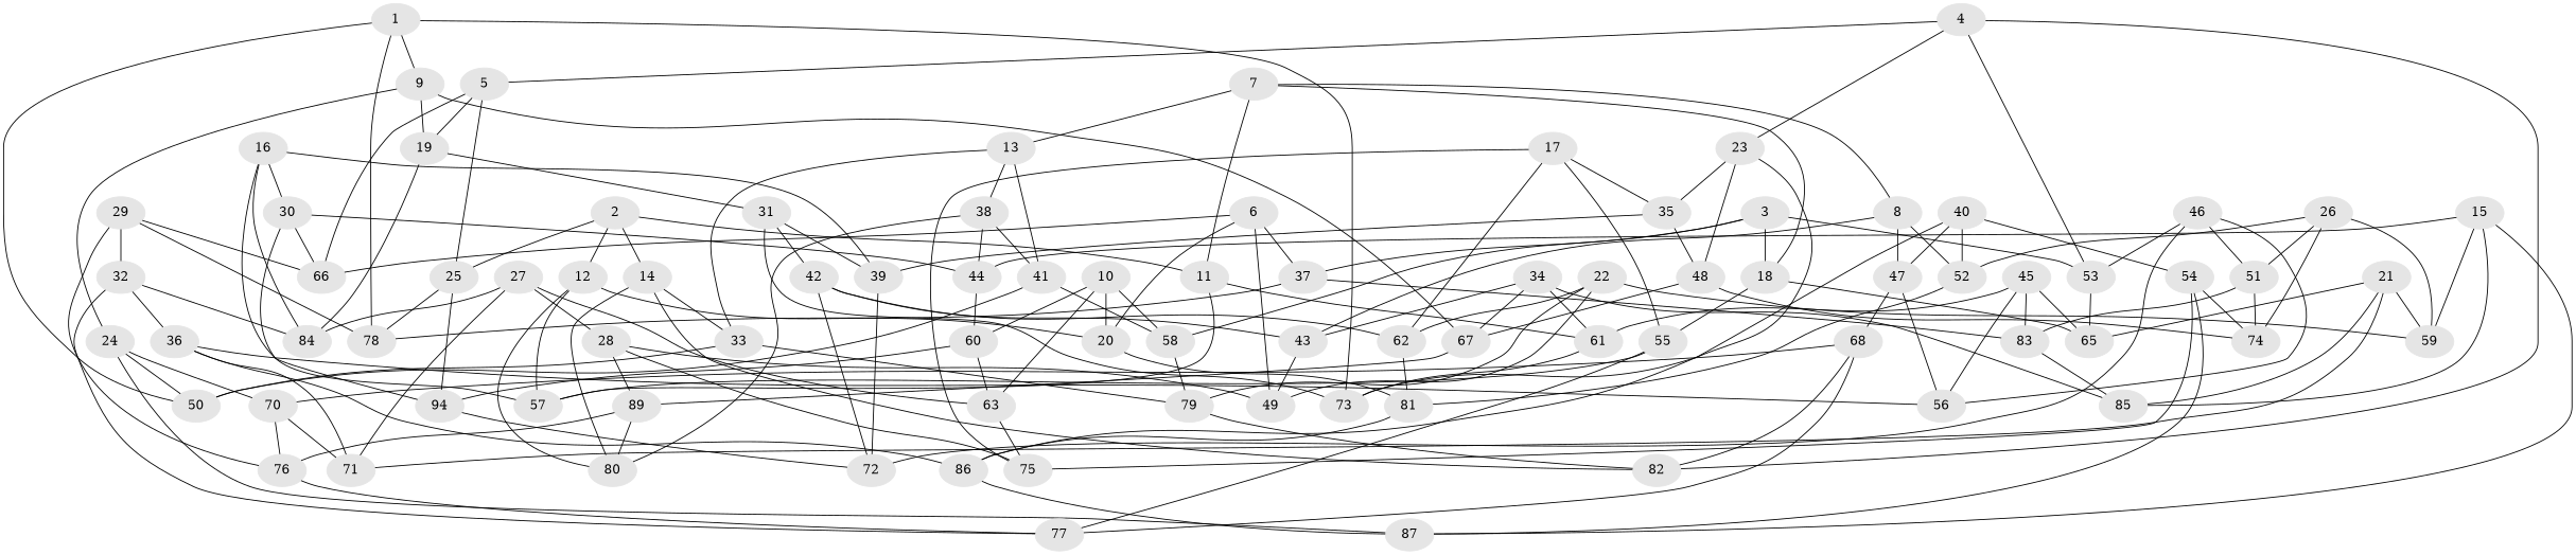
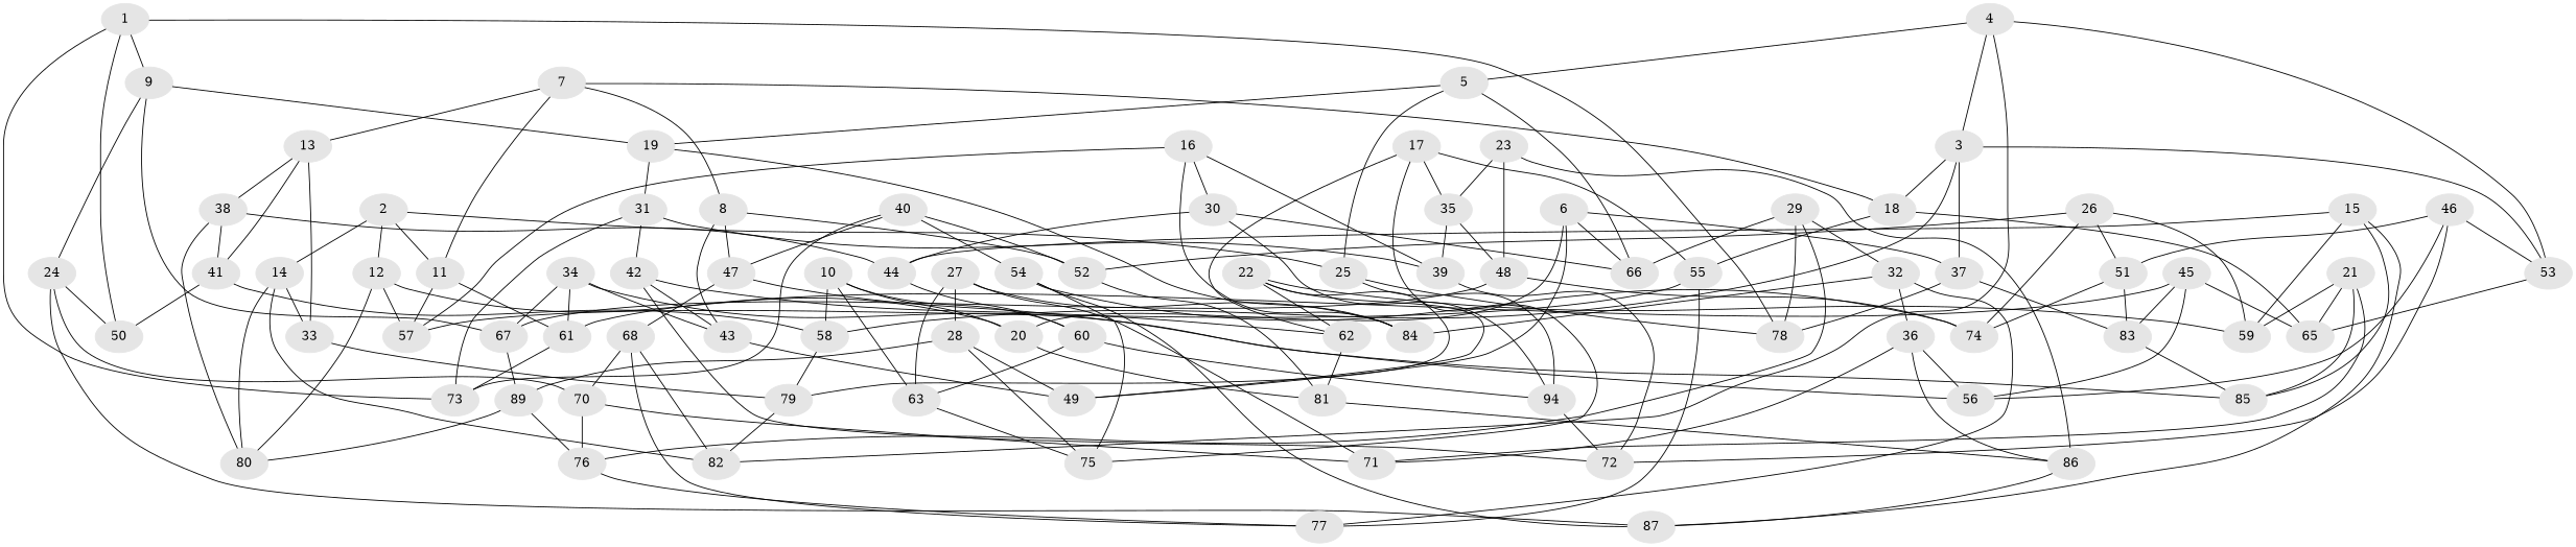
  graph {
    node [color=gray90 style=filled]
    1
    9
    50
    73
    78
    19
    24
    67
    2
    11
    12
    14
    25
    57
    61
    20
    80
    82
    33
    n20 [label=94]
    3
    18
    37
    53
    58
    55
    65
    83
    79
    4
    5
    23
    66
    35
    48
    86
    84
    31
    6
    49
    81
    7
    8
    13
    43
    47
    52
    38
    41
    56
    68
    87
    70
    n54 [label=89]
    10
    60
    63
    75
    44
    15
    59
    85
    16
    30
    39
    72
    17
    62
    77
    42
    21
    71
    22
    74
    76
    26
    51
    27
    28
    29
    32
    36
    34
    40
    54
    45
    46
    1 -- 9
    1 -- 50
    1 -- 73
    1 -- 78
    9 -- 19
    9 -- 24
    9 -- 67
    19 -- 84
    19 -- 31
    24 -- 50
    24 -- 87
    24 -- 70
    67 -- n54
    2 -- 11
    2 -- 12
    2 -- 14
    2 -- 25
    11 -- 57
    11 -- 61
    12 -- 57
    12 -- 20
    12 -- 80
    14 -- 80
    14 -- 82
    14 -- 33
    25 -- 78
    25 -- n20
    61 -- 73
    20 -- 81
-   33 -- 50
    33 -- 79
    n20 -- 72
    3 -- 18
    3 -- 37
    3 -- 53
    3 -- 58
    18 -- 55
    18 -- 65
    37 -- 78
    37 -- 83
    53 -- 65
    58 -- 79
    55 -- 57
    55 -- 77
    83 -- 85
    79 -- 82
    4 -- 82
    4 -- 53
    4 -- 5
-   4 -- 23
+   4 -- 3
    5 -- 19
    5 -- 25
    5 -- 66
    23 -- 35
    23 -- 48
    23 -- 86
    35 -- 48
    35 -- 39
    48 -- 67
    48 -- 74
    86 -- 87
    31 -- 73
    31 -- 39
    31 -- 42
    6 -- 20
    6 -- 37
    6 -- 66
    6 -- 49
    81 -- 86
    7 -- 11
    7 -- 18
    7 -- 8
    7 -- 13
    8 -- 43
    8 -- 47
    8 -- 52
    13 -- 33
    13 -- 38
    13 -- 41
    43 -- 49
    47 -- 56
    47 -- 68
    52 -- 81
    38 -- 80
    38 -- 41
    38 -- 44
    41 -- 50
    41 -- 58
    68 -- 82
    68 -- 70
    68 -- 77
    70 -- 71
    70 -- 76
    n54 -- 80
    n54 -- 76
    10 -- 20
    10 -- 58
    10 -- 60
    10 -- 63
    60 -- n20
    60 -- 63
    63 -- 75
    44 -- 60
    15 -- 87
    15 -- 44
    15 -- 59
    15 -- 85
    16 -- 57
    16 -- 84
    16 -- 30
    16 -- 39
    30 -- n20
    30 -- 66
    30 -- 44
    39 -- 72
    17 -- 55
    17 -- 35
    17 -- 75
    17 -- 62
    62 -- 81
    42 -- 43
    42 -- 72
    42 -- 62
    21 -- 65
    21 -- 59
    21 -- 85
    21 -- 71
    22 -- 79
    22 -- 49
    22 -- 59
    22 -- 62
    76 -- 77
    26 -- 52
    26 -- 59
    26 -- 74
    26 -- 51
    51 -- 83
    51 -- 74
    27 -- 84
    27 -- 63
    27 -- 71
    27 -- 28
    28 -- 49
    28 -- n54
    28 -- 75
    29 -- 78
    29 -- 66
    29 -- 76
    29 -- 32
    32 -- 84
    32 -- 77
    32 -- 36
    36 -- 86
    36 -- 56
    36 -- 71
    34 -- 67
    34 -- 61
    34 -- 43
    34 -- 85
    40 -- 73
    40 -- 47
    40 -- 52
    40 -- 54
    54 -- 87
    54 -- 75
    54 -- 74
    45 -- 61
    45 -- 65
    45 -- 83
    45 -- 56
    46 -- 53
    46 -- 56
    46 -- 72
    46 -- 51
  }
